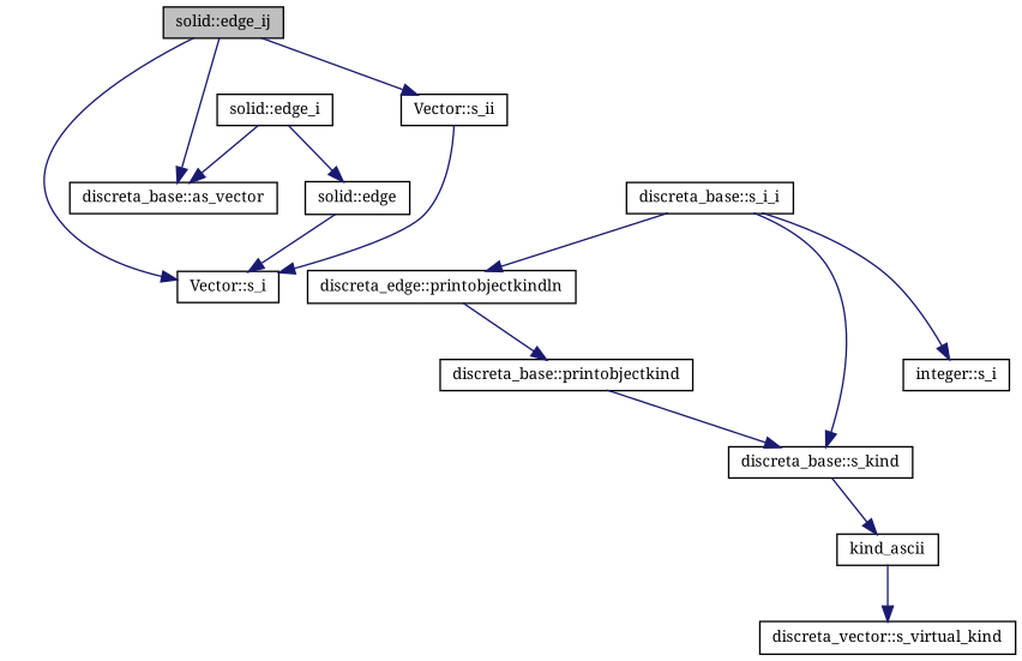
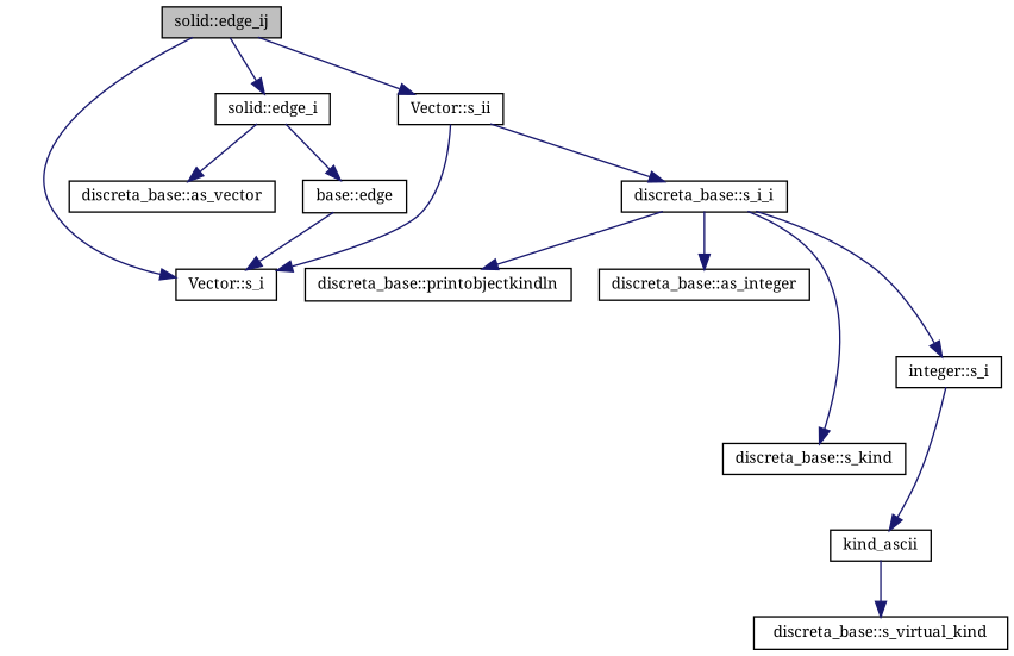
  digraph {
    fontname="Noto Serif"
    rankdir=TB
    node [color=black fillcolor=white fontname="Noto Serif" fontsize=10 shape=record style=filled]
    edge [color=midnightblue fontname="Noto Serif" fontsize=10 labelfontname=Helvetica labelfontsize=10 style=solid]
    n1 [fillcolor=grey75 fontcolor=black height=0.2 label="solid::edge_ij" width=0.4]
    n2 [height=0.2 label="solid::edge_i" width=0.4]
    n3 [height=0.2 label="Vector::s_ii" width=0.4]
    n4 [height=0.2 label="Vector::s_i" width=0.4]
-   n5 [height=0.2 label="solid::edge" width=0.4]
+   n5 [height=0.2 label="base::edge" width=0.4]
    n6 [height=0.2 label="discreta_base::as_vector" width=0.4]
    n7 [height=0.2 label="discreta_base::s_i_i" width=0.4]
    n8 [height=0.2 label="discreta_base::s_kind" width=0.4]
-   n9 [height=0.2 label="discreta_edge::printobjectkindln" width=0.4]
+   n9 [height=0.2 label="discreta_base::printobjectkindln" width=0.4]
+   n10 [height=0.2 label="discreta_base::as_integer" width=0.4]
    n11 [height=0.2 label="integer::s_i" width=0.4]
    n12 [height=0.2 label=kind_ascii width=0.4]
-   n13 [height=0.2 label="discreta_base::printobjectkind" width=0.4]
-   n14 [height=0.2 label="discreta_vector::s_virtual_kind" width=0.4]
-   n1 -> n6
+   n14 [height=0.2 label="discreta_base::s_virtual_kind" width=0.4]
+   n1 -> n2
    n1 -> n3
    n1 -> n4
    n2 -> n5
    n2 -> n6
    n3 -> n4
+   n3 -> n7
    n5 -> n4
    n7 -> n8
    n7 -> n9
+   n7 -> n10
    n7 -> n11
-   n8 -> n12
-   n9 -> n13
+   n11 -> n12
    n12 -> n14
-   n13 -> n8
  }
